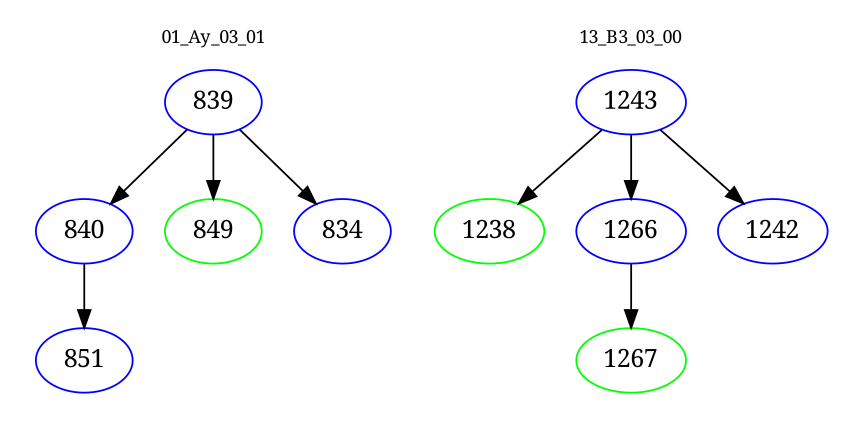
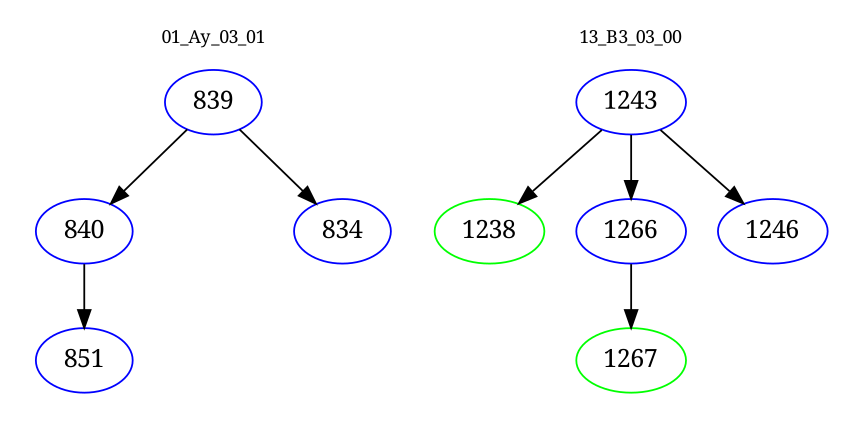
  digraph {
    fontname="Noto Serif"
    node [color=blue fontname="Noto Serif"]
    edge [color=black fontname="Noto Serif"]
    n1 [label=839]
    n2 [label=840]
-   n3 [color=green label=849]
    n4 [label=834]
    n5 [label=851]
    n6 [label=1243]
    n7 [color=green label=1238]
    n8 [label=1266]
-   n9 [label=1242]
+   n9 [label=1246]
    n10 [color=green label=1267]
    subgraph cluster_1 {
      color=white
      fontsize=10
      label="01_Ay_03_01"
      n1
      n2
-     n3
      n4
      n5
    }
    subgraph cluster_2 {
      color=white
      fontsize=10
      label="13_B3_03_00"
      n6
      n7
      n8
      n9
      n10
    }
    n1 -> n2
-   n1 -> n3
    n1 -> n4
    n2 -> n5
    n6 -> n7
    n6 -> n8
    n6 -> n9
    n8 -> n10
  }
